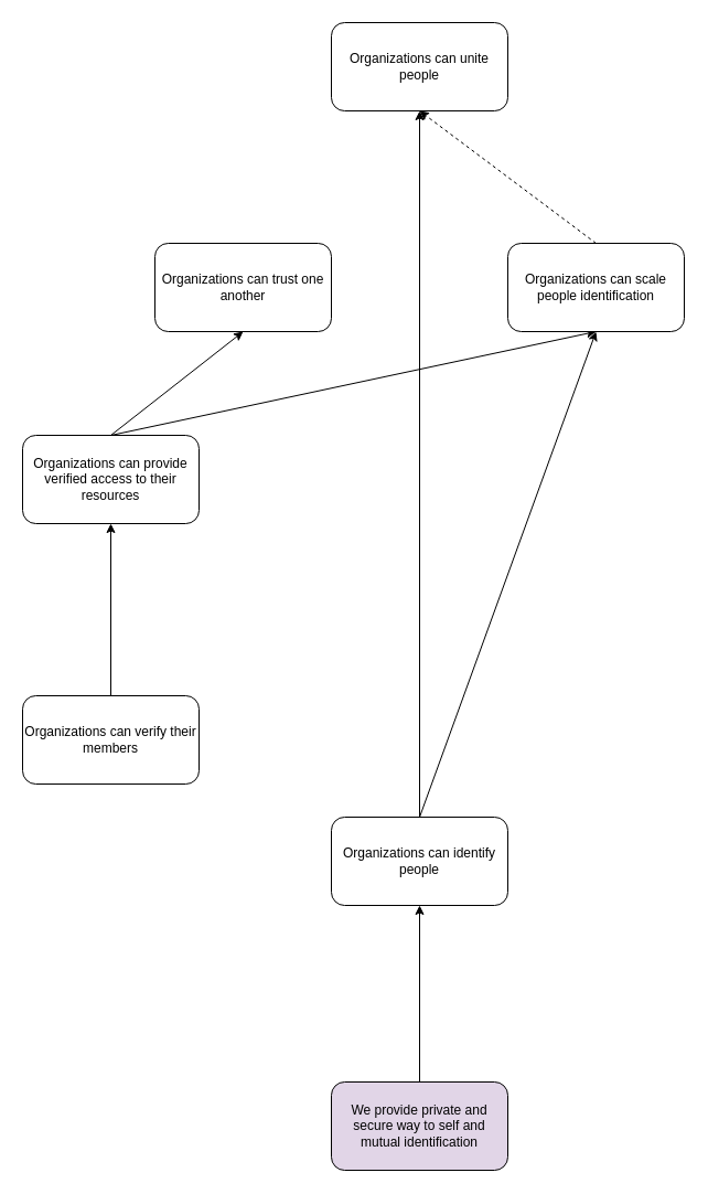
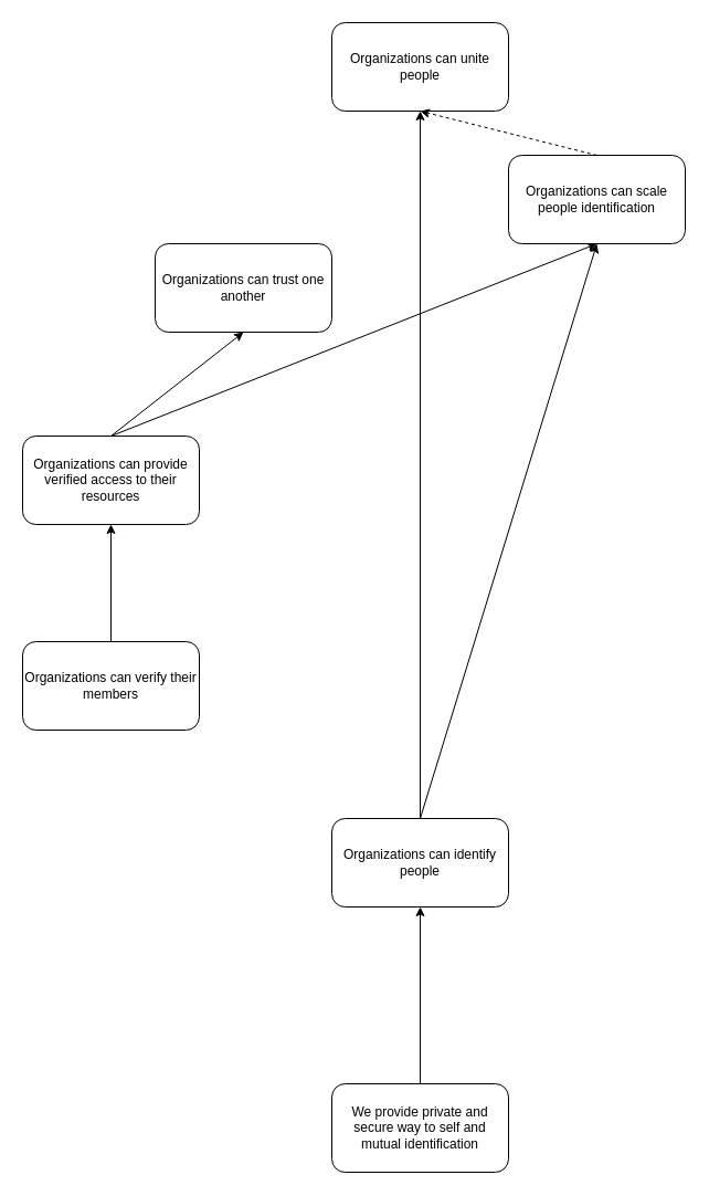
  <mxCell id="0" />
  <mxCell id="1" parent="0" />
  <mxCell id="2" value="Organizations can unite people" style="rounded=1;whiteSpace=wrap;html=1;" parent="1" vertex="1"><mxGeometry x="300" y="20" width="160" height="80" as="geometry" /></mxCell>
  <mxCell id="3" value="Organizations can trust one another" style="rounded=1;whiteSpace=wrap;html=1;" parent="1" vertex="1"><mxGeometry x="140" y="220" width="160" height="80" as="geometry" /></mxCell>
  <mxCell id="4" style="rounded=0;orthogonalLoop=1;jettySize=auto;html=1;exitX=0.5;exitY=0;exitDx=0;exitDy=0;entryX=0.5;entryY=1;entryDx=0;entryDy=0;" parent="1" source="5" target="8" edge="1"><mxGeometry relative="1" as="geometry" /></mxCell>
- <mxCell id="5" value="Organizations can verify their members" style="rounded=1;whiteSpace=wrap;html=1;" parent="1" vertex="1"><mxGeometry x="20" y="630" width="160" height="80" as="geometry" /></mxCell>
+ <mxCell id="5" value="Organizations can verify their members" style="rounded=1;whiteSpace=wrap;html=1;" parent="1" vertex="1"><mxGeometry x="20" y="580" width="160" height="80" as="geometry" /></mxCell>
  <mxCell id="6" style="edgeStyle=none;rounded=0;orthogonalLoop=1;jettySize=auto;html=1;exitX=0.5;exitY=0;exitDx=0;exitDy=0;entryX=0.5;entryY=1;entryDx=0;entryDy=0;" parent="1" source="8" target="3" edge="1"><mxGeometry relative="1" as="geometry" /></mxCell>
  <mxCell id="7" style="edgeStyle=none;rounded=0;orthogonalLoop=1;jettySize=auto;html=1;exitX=0.5;exitY=0;exitDx=0;exitDy=0;entryX=0.5;entryY=1;entryDx=0;entryDy=0;" parent="1" source="8" target="13" edge="1"><mxGeometry relative="1" as="geometry" /></mxCell>
  <mxCell id="8" value="Organizations can provide verified access to their resources" style="rounded=1;whiteSpace=wrap;html=1;" parent="1" vertex="1"><mxGeometry x="20" y="394" width="160" height="80" as="geometry" /></mxCell>
  <mxCell id="9" style="edgeStyle=none;rounded=0;orthogonalLoop=1;jettySize=auto;html=1;exitX=0.5;exitY=0;exitDx=0;exitDy=0;entryX=0.5;entryY=1;entryDx=0;entryDy=0;" parent="1" source="11" target="13" edge="1"><mxGeometry relative="1" as="geometry" /></mxCell>
  <mxCell id="10" style="edgeStyle=none;rounded=0;orthogonalLoop=1;jettySize=auto;html=1;exitX=0.5;exitY=0;exitDx=0;exitDy=0;" parent="1" source="11" target="2" edge="1"><mxGeometry relative="1" as="geometry"><mxPoint x="100" y="680" as="targetPoint" /></mxGeometry></mxCell>
  <mxCell id="11" value="Organizations can identify people" style="rounded=1;whiteSpace=wrap;html=1;" parent="1" vertex="1"><mxGeometry x="300" y="740" width="160" height="80" as="geometry" /></mxCell>
  <mxCell id="12" style="edgeStyle=none;rounded=0;orthogonalLoop=1;jettySize=auto;html=1;exitX=0.5;exitY=0;exitDx=0;exitDy=0;entryX=0.5;entryY=1;entryDx=0;entryDy=0;dashed=1;" parent="1" source="13" target="2" edge="1"><mxGeometry relative="1" as="geometry" /></mxCell>
- <mxCell id="13" value="Organizations can scale people identification" style="rounded=1;whiteSpace=wrap;html=1;" parent="1" vertex="1"><mxGeometry x="460" y="220" width="160" height="80" as="geometry" /></mxCell>
+ <mxCell id="13" value="Organizations can scale people identification" style="rounded=1;whiteSpace=wrap;html=1;" parent="1" vertex="1"><mxGeometry x="460" y="140" width="160" height="80" as="geometry" /></mxCell>
  <mxCell id="14" style="edgeStyle=none;rounded=0;orthogonalLoop=1;jettySize=auto;html=1;exitX=0.5;exitY=0;exitDx=0;exitDy=0;entryX=0.5;entryY=1;entryDx=0;entryDy=0;" parent="1" source="15" target="11" edge="1"><mxGeometry relative="1" as="geometry" /></mxCell>
- <mxCell id="15" value="We provide private and secure way to self and mutual identification" style="rounded=1;whiteSpace=wrap;html=1;fillColor=#e1d5e7;" parent="1" vertex="1"><mxGeometry x="300" y="980" width="160" height="80" as="geometry" /></mxCell>
+ <mxCell id="15" value="We provide private and secure way to self and mutual identification" style="rounded=1;whiteSpace=wrap;html=1;" parent="1" vertex="1"><mxGeometry x="300" y="980" width="160" height="80" as="geometry" /></mxCell>
